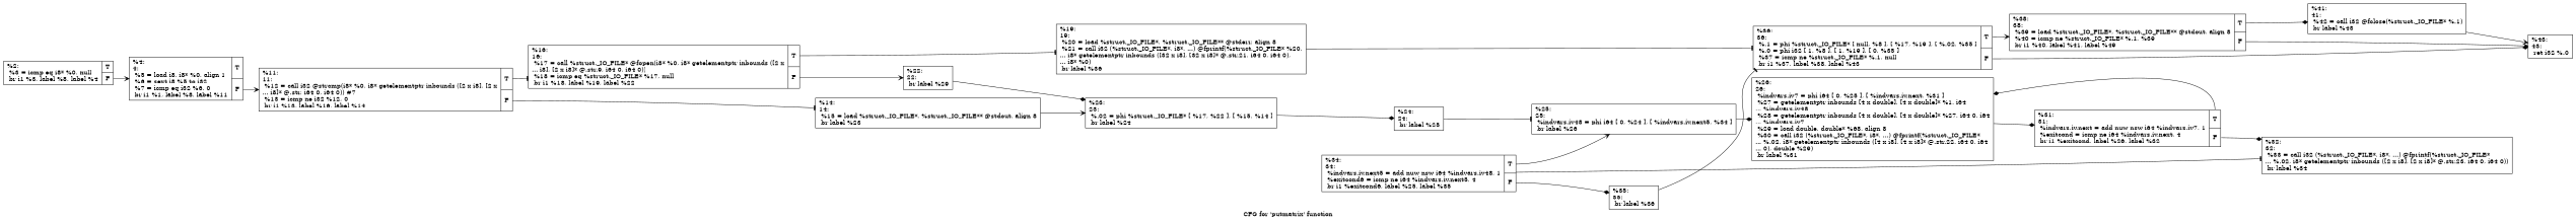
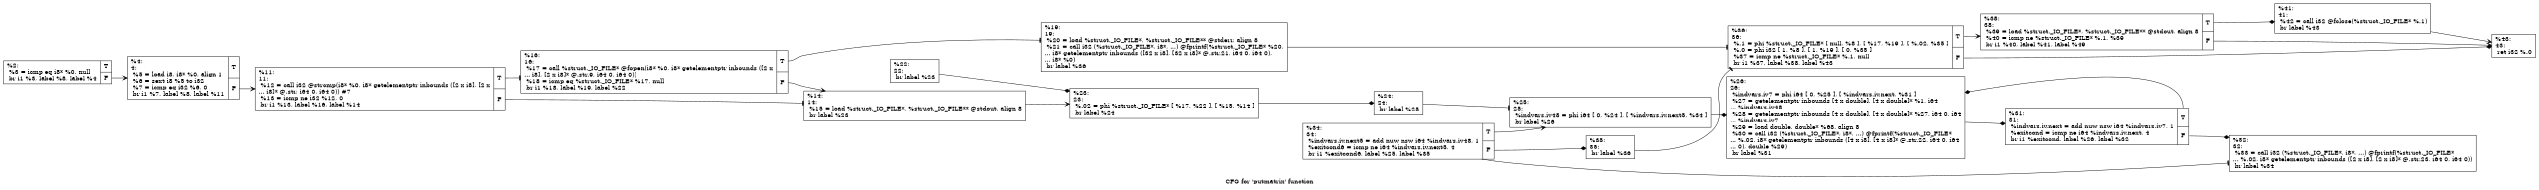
  digraph {
    label="CFG for 'putmatrix' function"
    rankdir=LR
    node [shape=record]
    edge [arrowhead=diamond]
    n1 [label="{%2:\l  %3 = icmp eq i8* %0, null\l  br i1 %3, label %8, label %4\l|{<s0>T|<s1>F}}"]
-   n2 [label="{%4:\l4:                                                \l  %5 = load i8, i8* %0, align 1\l  %6 = sext i8 %5 to i32\l  %7 = icmp eq i32 %6, 0\l  br i1 %1, label %8, label %11\l|{<s0>T|<s1>F}}"]
+   n2 [label="{%4:\l4:                                                \l  %5 = load i8, i8* %0, align 1\l  %6 = sext i8 %5 to i32\l  %7 = icmp eq i32 %6, 0\l  br i1 %7, label %8, label %11\l|{<s0>T|<s1>F}}"]
    n3 [label="{%11:\l11:                                               \l  %12 = call i32 @strcmp(i8* %0, i8* getelementptr inbounds ([2 x i8], [2 x\l... i8]* @.str, i64 0, i64 0)) #7\l  %13 = icmp ne i32 %12, 0\l  br i1 %13, label %16, label %14\l|{<s0>T|<s1>F}}"]
    n4 [label="{%36:\l36:                                               \l  %.1 = phi %struct._IO_FILE* [ null, %8 ], [ %17, %19 ], [ %.02, %35 ]\l  %.0 = phi i32 [ 1, %8 ], [ 1, %19 ], [ 0, %35 ]\l  %37 = icmp ne %struct._IO_FILE* %.1, null\l  br i1 %37, label %38, label %43\l|{<s0>T|<s1>F}}"]
    n5 [label="{%38:\l38:                                               \l  %39 = load %struct._IO_FILE*, %struct._IO_FILE** @stdout, align 8\l  %40 = icmp ne %struct._IO_FILE* %.1, %39\l  br i1 %40, label %41, label %49\l|{<s0>T|<s1>F}}"]
    n6 [label="{%43:\l43:                                               \l  ret i32 %.0\l}"]
    n7 [label="{%16:\l16:                                               \l  %17 = call %struct._IO_FILE* @fopen(i8* %0, i8* getelementptr inbounds ([2 x\l... i8], [2 x i8]* @.str.9, i64 0, i64 0))\l  %18 = icmp eq %struct._IO_FILE* %17, null\l  br i1 %18, label %19, label %22\l|{<s0>T|<s1>F}}"]
    n8 [label="{%14:\l14:                                               \l  %15 = load %struct._IO_FILE*, %struct._IO_FILE** @stdout, align 8\l  br label %23\l}"]
    n9 [label="{%19:\l19:                                               \l  %20 = load %struct._IO_FILE*, %struct._IO_FILE** @stderr, align 8\l  %21 = call i32 (%struct._IO_FILE*, i8*, ...) @fprintf(%struct._IO_FILE* %20,\l... i8* getelementptr inbounds ([32 x i8], [32 x i8]* @.str.21, i64 0, i64 0),\l... i8* %0)\l  br label %36\l}"]
-   n10 [label="{%22:\l22:                                               \l  br label %29\l}"]
+   n10 [label="{%22:\l22:                                               \l  br label %23\l}"]
    n11 [label="{%23:\l23:                                               \l  %.02 = phi %struct._IO_FILE* [ %17, %22 ], [ %15, %14 ]\l  br label %24\l}"]
    n12 [label="{%41:\l41:                                               \l  %42 = call i32 @fclose(%struct._IO_FILE* %.1)\l  br label %43\l}"]
    n13 [label="{%24:\l24:                                               \l  br label %25\l}"]
    n14 [label="{%25:\l25:                                               \l  %indvars.iv48 = phi i64 [ 0, %24 ], [ %indvars.iv.next5, %34 ]\l  br label %26\l}"]
    n15 [label="{%26:\l26:                                               \l  %indvars.iv7 = phi i64 [ 0, %25 ], [ %indvars.iv.next, %31 ]\l  %27 = getelementptr inbounds [4 x double], [4 x double]* %1, i64\l... %indvars.iv48\l  %28 = getelementptr inbounds [4 x double], [4 x double]* %27, i64 0, i64\l... %indvars.iv7\l  %29 = load double, double* %68, align 8\l  %30 = call i32 (%struct._IO_FILE*, i8*, ...) @fprintf(%struct._IO_FILE*\l... %.02, i8* getelementptr inbounds ([4 x i8], [4 x i8]* @.str.22, i64 0, i64\l... 0), double %29)\l  br label %31\l}"]
    n16 [label="{%31:\l31:                                               \l  %indvars.iv.next = add nuw nsw i64 %indvars.iv7, 1\l  %exitcond = icmp ne i64 %indvars.iv.next, 4\l  br i1 %exitcond, label %26, label %32\l|{<s0>T|<s1>F}}"]
    n17 [label="{%32:\l32:                                               \l  %33 = call i32 (%struct._IO_FILE*, i8*, ...) @fprintf(%struct._IO_FILE*\l... %.02, i8* getelementptr inbounds ([2 x i8], [2 x i8]* @.str.23, i64 0, i64 0))\l  br label %34\l}"]
    n18 [label="{%34:\l34:                                               \l  %indvars.iv.next5 = add nuw nsw i64 %indvars.iv48, 1\l  %exitcond6 = icmp ne i64 %indvars.iv.next5, 4\l  br i1 %exitcond6, label %25, label %35\l|{<s0>T|<s1>F}}"]
    n19 [label="{%35:\l35:                                               \l  br label %36\l}"]
    n1 -> n2 [arrowhead=vee tailport=s1]
    n2 -> n3 [arrowhead=vee tailport=s1]
    n3 -> n7 [arrowhead=tee tailport=s0]
    n3 -> n8 [arrowhead=tee tailport=s1]
    n4 -> n5 [arrowhead=vee tailport=s0]
    n4 -> n6 [tailport=s1]
    n5 -> n6 [arrowhead=vee tailport=s1]
    n5 -> n12 [tailport=s0]
    n7 -> n9 [arrowhead=tee tailport=s0]
-   n7 -> n10 [arrowhead=vee tailport=s1]
+   n7 -> n8 [arrowhead=vee tailport=s1]
    n8 -> n11 [arrowhead=vee]
    n9 -> n4 [arrowhead=tee]
    n10 -> n11
    n11 -> n13
    n12 -> n6 [arrowhead=vee]
    n13 -> n14 [arrowhead=tee]
    n14 -> n15
    n15 -> n16
    n16 -> n15 [tailport=s0]
    n16 -> n17 [tailport=s1]
    n18 -> n14 [arrowhead=vee tailport=s0]
    n18 -> n17 [arrowhead=tee]
    n18 -> n19 [tailport=s1]
    n19 -> n4 [arrowhead=tee]
  }
